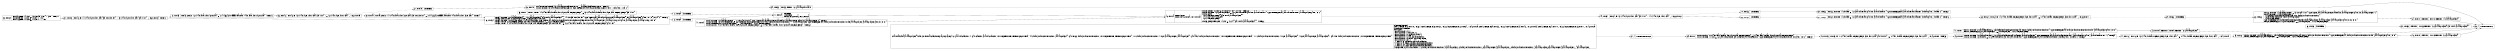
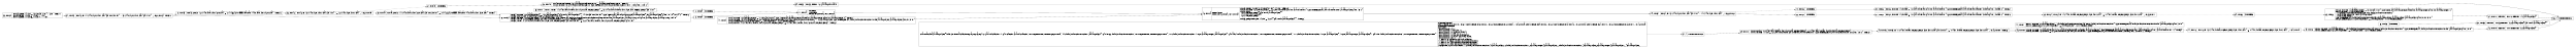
  digraph {
    rankdir=LR
    node [shape=record]
    n1 [label="{37\:\ ?|MTH_ENTER_BLOCK\l}"]
    n2 [label="{39\:\ 0x0000|0x0000: CONST  (r0 I:??[int, float, boolean, short, byte, char, OBJECT, ARRAY]) = (0 ??[int, float, boolean, short, byte, char, OBJECT, ARRAY]) \l0x0001: INVOKE  (r1 I:int) = (r8 I:java.util.Collection A[D('collection' java.util.Collection)]) type: INTERFACE call: java.util.Collection.size():int A[MD:():int (c)] (LINE:57)\l}"]
    n3 [label="{40\:\ 0x0005|0x0005: IF  (r1 I:??[int, boolean, OBJECT, ARRAY, byte, short, char] A[D('size' int)]) != (0 ??[int, boolean, OBJECT, ARRAY, byte, short, char])  \-\> B:43:0x000e  (LINE:58)\l}"]
    n4 [label="{41\:\ 0x0007|0x0007: INVOKE  (r2 I:java.lang.Object) = (r9 I:kotlin.jvm.functions.Function0 A[D('empty' kotlin.jvm.functions.Function0)]) type: INTERFACE call: kotlin.jvm.functions.Function0.invoke():java.lang.Object A[MD:():R (m)]\l0x000b: CHECK_CAST (r2 I:java.lang.Object[]) = (java.lang.Object[]) (r2 I:??[OBJECT, ARRAY]) \l}"]
    n5 [label="{43\:\ 0x000e|0x000e: INVOKE  (r2 I:java.util.Iterator) = (r8 I:java.util.Collection A[D('collection' java.util.Collection)]) type: INTERFACE call: java.util.Collection.iterator():java.util.Iterator A[MD:():java.util.Iterator\<E\> (c)] (LINE:59)\l0x0012: INVOKE  (r3 I:boolean) = (r2 I:java.util.Iterator A[D('iter' java.util.Iterator)]) type: INTERFACE call: java.util.Iterator.hasNext():boolean A[MD:():boolean (c)] (LINE:60)\l}"]
-   n6 [label="{42\:\ 0x000d|RETURN\l|0x000d: RETURN  (r2 I:java.lang.Object[]) \l}"]
    n7 [label="{44\:\ 0x0016|0x0016: IF  (r3 I:??[int, boolean, OBJECT, ARRAY, byte, short, char]) != (0 ??[int, boolean, OBJECT, ARRAY, byte, short, char])  \-\> B:47:0x001f \l}"]
    n8 [label="{38\:\ ?|MTH_EXIT_BLOCK\l}"]
    n9 [label="{45\:\ 0x0018|0x0018: INVOKE  (r3 I:java.lang.Object) = (r9 I:kotlin.jvm.functions.Function0 A[D('empty' kotlin.jvm.functions.Function0)]) type: INTERFACE call: kotlin.jvm.functions.Function0.invoke():java.lang.Object A[MD:():R (m)]\l0x001c: CHECK_CAST (r3 I:java.lang.Object[]) = (java.lang.Object[]) (r3 I:??[OBJECT, ARRAY]) \l}"]
    n10 [label="{46\:\ 0x001e|RETURN\l|0x001e: RETURN  (r3 I:java.lang.Object[]) \l}"]
    n11 [label="{47\:\ 0x001f|0x001f: INVOKE  (r3 I:java.lang.Integer) = (r1 I:int A[D('size' int)]) type: STATIC call: java.lang.Integer.valueOf(int):java.lang.Integer A[MD:(int):java.lang.Integer (c)] (LINE:61)\l0x0023: INVOKE  (r3 I:java.lang.Object) = (r10 I:kotlin.jvm.functions.Function1 A[D('alloc' kotlin.jvm.functions.Function1)]), (r3 I:java.lang.Object) type: INTERFACE call: kotlin.jvm.functions.Function1.invoke(java.lang.Object):java.lang.Object A[MD:(P1):R (m)]\l0x0027: CHECK_CAST (r3 I:java.lang.Object[]) = (java.lang.Object[]) (r3 I:??[OBJECT, ARRAY]) \l0x0029: CONST  (r4 I:??[int, float, boolean, short, byte, char, OBJECT, ARRAY]) = (0 ??[int, float, boolean, short, byte, char, OBJECT, ARRAY])  (LINE:62)\l}"]
    n12 [label="{48\:\ 0x002a|LOOP_START\lLOOP:0: B:48:0x002a\-\>B:71:0x002a\l|0x002b: ARITH  (r5 I:int) = (r4 I:int A[D('i' int)]) + (1 int)  (LINE:65)\l0x002d: INVOKE  (r6 I:java.lang.Object) = (r2 I:java.util.Iterator A[D('iter' java.util.Iterator)]) type: INTERFACE call: java.util.Iterator.next():java.lang.Object A[MD:():E (c)]\l0x0031: APUT  \l  (r3 I:??[OBJECT, ARRAY][] A[D('result' java.lang.Object[])])\l  (r4 I:??[int, short, byte, char])\l  (r6 I:??[OBJECT, ARRAY])\l \l0x0033: ARRAY_LENGTH  (r4 I:int) = (r3 I:??[] A[D('result' java.lang.Object[])])  (LINE:66)\l}"]
    n13 [label="{49\:\ 0x0034|0x0034: IF  (r5 I:??[int, byte, short, char] A[D('i' int)]) \< (r4 I:??[int, byte, short, char])  \-\> B:66:0x0060 \l}"]
    n14 [label="{66\:\ 0x0060|SYNTHETIC\l}"]
    n15 [label="{70\:\ 0x0036|SYNTHETIC\l}"]
    n16 [label="{61\:\ 0x0060|0x0060: INVOKE  (r4 I:boolean) = (r2 I:java.util.Iterator A[D('iter' java.util.Iterator)]) type: INTERFACE call: java.util.Iterator.hasNext():boolean A[MD:():boolean (c)] (LINE:78)\l}"]
    n17 [label="{50\:\ 0x0036|0x0036: INVOKE  (r4 I:boolean) = (r2 I:java.util.Iterator A[D('iter' java.util.Iterator)]) type: INTERFACE call: java.util.Iterator.hasNext():boolean A[MD:():boolean (c)] (LINE:67)\l}"]
    n18 [label="{62\:\ 0x0064|0x0064: IF  (r4 I:??[int, boolean, OBJECT, ARRAY, byte, short, char]) != (0 ??[int, boolean, OBJECT, ARRAY, byte, short, char])  \-\> B:65:0x0071 \l}"]
    n19 [label="{69\:\ 0x0066|SYNTHETIC\l}"]
    n20 [label="{65\:\ 0x0071|0x0071: MOVE  (r4 I:??[int, float, boolean, short, byte, char, OBJECT, ARRAY]) = (r5 I:??[int, float, boolean, short, byte, char, OBJECT, ARRAY] A[D('i' int)]) \l}"]
    n21 [label="{72\:\ 0x002a|SYNTHETIC\l}"]
    n22 [label="{63\:\ 0x0066|0x0066: INVOKE  (r4 I:java.lang.Integer) = (r5 I:int A[D('i' int)]) type: STATIC call: java.lang.Integer.valueOf(int):java.lang.Integer A[MD:(int):java.lang.Integer (c)]\l0x006a: INVOKE  (r4 I:java.lang.Object) = \l  (r11 I:kotlin.jvm.functions.Function2 A[D('trim' kotlin.jvm.functions.Function2)])\l  (r3 I:java.lang.Object A[D('result' java.lang.Object[])])\l  (r4 I:java.lang.Object)\l type: INTERFACE call: kotlin.jvm.functions.Function2.invoke(java.lang.Object, java.lang.Object):java.lang.Object A[MD:(P1, P2):R (m)]\l0x006e: CHECK_CAST (r4 I:java.lang.Object[]) = (java.lang.Object[]) (r4 I:??[OBJECT, ARRAY]) \l}"]
    n23 [label="{71\:\ 0x002a|LOOP_END\lSYNTHETIC\lLOOP:0: B:48:0x002a\-\>B:71:0x002a\l}"]
    n24 [label="{64\:\ 0x0070|RETURN\l|0x0070: RETURN  (r4 I:java.lang.Object[]) \l}"]
    n25 [label="{53\:\ 0x003d|0x003d: ARITH  (r4 I:int) = (r5 I:int A[D('i' int)]) * (3 int)  (LINE:71)\l0x003f: ARITH  (r4 I:int) = (r4 I:int) + (1 int) \l0x0041: ARITH  (r4 I:int) = (r4 I:int) \>\>\> (1 int) \l}"]
    n26 [label="{54\:\ 0x0043|0x0043: IF  (r4 I:??[int, byte, short, char] A[D('newSize' int)]) \> (r5 I:??[int, byte, short, char] A[D('i' int)])  \-\> B:60:0x0054  (LINE:72)\l}"]
    n27 [label="{68\:\ 0x003c|SYNTHETIC\l}"]
    n28 [label="{52\:\ 0x003c|RETURN\l|0x003c: RETURN  (r3 I:java.lang.Object[] A[D('result' java.lang.Object[])]) \l}"]
    n29 [label="{55\:\ 0x0045|0x0045: CONST  (r6 I:??[int, float, short, byte, char]) = (2147483645(0x7ffffffd, float:NaN) ??[int, float, short, byte, char])  (LINE:73)\l}"]
    n30 [label="{60\:\ 0x0054|0x0054: INVOKE  (r6 I:java.lang.Object[]) = (r3 I:java.lang.Object[] A[D('result' java.lang.Object[])]), (r4 I:int A[D('newSize' int)]) type: STATIC call: java.util.Arrays.copyOf(java.lang.Object[], int):java.lang.Object[] A[MD:\<T\>:(T[], int):T[] (c)] (LINE:76)\l0x0058: CONST_STR  (r7 I:java.lang.String) =  \"copyOf(result, newSize)\" \l0x005a: INVOKE  (r6 I:java.lang.Object), (r7 I:java.lang.String) type: STATIC call: kotlin.jvm.internal.Intrinsics.checkNotNullExpressionValue(java.lang.Object, java.lang.String):void A[MD:(java.lang.Object, java.lang.String):void (m)]\l0x005d: MOVE  (r3 I:??[OBJECT, ARRAY] A[D('result' java.lang.Object[])]) = (r6 I:??[OBJECT, ARRAY]) \l0x005e: MOVE  (r4 I:??[int, float, boolean, short, byte, char, OBJECT, ARRAY] A[D('newSize' int)]) = (r5 I:??[int, float, boolean, short, byte, char, OBJECT, ARRAY] A[D('i' int)]) \l}"]
    n31 [label="{56\:\ 0x0048|0x0048: IF  (r5 I:??[int, byte, short, char] A[D('i' int)]) \>= (r6 I:??[int, byte, short, char])  \-\> B:67:0x004e \l}"]
    n32 [label="{73\:\ 0x002a|SYNTHETIC\l}"]
    n33 [label="{57\:\ 0x004a|0x004a: CONST  (r4 I:??[int, float, short, byte, char] A[D('newSize' int)]) = (2147483645(0x7ffffffd, float:NaN) ??[int, float, short, byte, char])  (LINE:74)\l}"]
    n34 [label="{67\:\ 0x004e|SYNTHETIC\l}"]
    n35 [label="{58\:\ 0x004e|0x004e: NEW_INSTANCE  (r6 I:java.lang.OutOfMemoryError) =  java.lang.OutOfMemoryError  (LINE:73)\l0x0050: INVOKE  (r6 I:java.lang.OutOfMemoryError) type: DIRECT call: java.lang.OutOfMemoryError.\<init\>():void A[MD:():void (c)]\l}"]
    n36 [label="{59\:\ 0x0053|0x0053: THROW  (r6 I:java.lang.Throwable) \l}"]
    n37 [label="{private static final java.lang.Object[] kotlin.jvm.internal.CollectionToArray.toArrayImpl((r8 I:java.util.Collection\<?\> A[D('collection' java.util.Collection), IMMUTABLE_TYPE, METHOD_ARGUMENT]), (r9 I:kotlin.jvm.functions.Function0\<java.lang.Object[]\> A[D('empty' kotlin.jvm.functions.Function0), IMMUTABLE_TYPE, METHOD_ARGUMENT]), (r10 I:kotlin.jvm.functions.Function1\<? super java.lang.Integer, java.lang.Object[]\> A[D('alloc' kotlin.jvm.functions.Function1), IMMUTABLE_TYPE, METHOD_ARGUMENT]), (r11 I:kotlin.jvm.functions.Function2\<? super java.lang.Object[], ? super java.lang.Integer, java.lang.Object[]\> A[D('trim' kotlin.jvm.functions.Function2), IMMUTABLE_TYPE, METHOD_ARGUMENT]))  | USE_LINES_HINTS\lCROSS_EDGE: B:46:0x001e \-\> B:38:?, CROSS_EDGE: B:52:0x003c \-\> B:38:?, BACK_EDGE: B:60:0x0054 \-\> B:48:0x002a, CROSS_EDGE: B:59:0x0053 \-\> B:38:?, CROSS_EDGE: B:54:0x0043 \-\> B:60:0x0054, CROSS_EDGE: B:64:0x0070 \-\> B:38:?, BACK_EDGE: B:65:0x0071 \-\> B:48:0x002a\lINLINE_NOT_NEEDED\lDebug Info:\l  0x002a\-0x002d: r4 'i' I\l  0x0043\-0x005f: r4 'newSize' I\l  0x0001\-0x0072: r0 '$i$f$toArrayImpl' I\l  0x0005\-0x0072: r1 'size' I\l  0x0012\-0x0072: r2 'iter' Ljava\/util\/Iterator;\l  0x0029\-0x0072: r3 'result' [Ljava\/lang\/Object;\l  0x002d\-0x0072: r5 'i' I\l  \-1 \-0x0072: r8 'collection' Ljava\/util\/Collection;\l  \-1 \-0x0072: r9 'empty' Lkotlin\/jvm\/functions\/Function0;\l  \-1 \-0x0072: r10 'alloc' Lkotlin\/jvm\/functions\/Function1;\l  \-1 \-0x0072: r11 'trim' Lkotlin\/jvm\/functions\/Function2;\lSIGNATURE: (Ljava\/util\/Collection\<*\>;Lkotlin\/jvm\/functions\/Function0\<[Ljava\/lang\/Object;\>;Lkotlin\/jvm\/functions\/Function1\<\-Ljava\/lang\/Integer;[Ljava\/lang\/Object;\>;Lkotlin\/jvm\/functions\/Function2\<\-[Ljava\/lang\/Object;\-Ljava\/lang\/Integer;[Ljava\/lang\/Object;\>;)[Ljava\/lang\/Object;\l}"]
    n1 -> n2
    n2 -> n3
    n3 -> n4 [style=dashed]
    n3 -> n5
-   n4 -> n6
    n5 -> n7
-   n6 -> n8
    n7 -> n9 [style=dashed]
    n9 -> n10
    n10 -> n8
    n11 -> n12
    n12 -> n13
    n13 -> n14
    n13 -> n15 [style=dashed]
    n14 -> n16
    n15 -> n17
    n16 -> n18
    n18 -> n19 [style=dashed]
    n19 -> n22
    n20 -> n21 [style=dashed]
    n21 -> n23
    n22 -> n24
    n23 -> n12
    n24 -> n8
    n25 -> n26
    n26 -> n29 [style=dashed]
    n26 -> n30
    n27 -> n28
    n28 -> n8
    n29 -> n31
    n30 -> n32
    n31 -> n33 [style=dashed]
    n31 -> n34 [style=dashed]
    n32 -> n23
    n33 -> n30
    n34 -> n35
    n35 -> n36
    n36 -> n8
    n37 -> n1
  }
